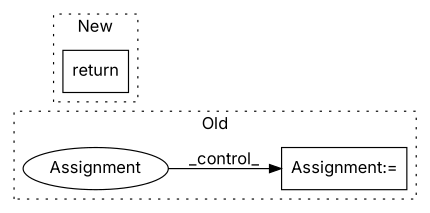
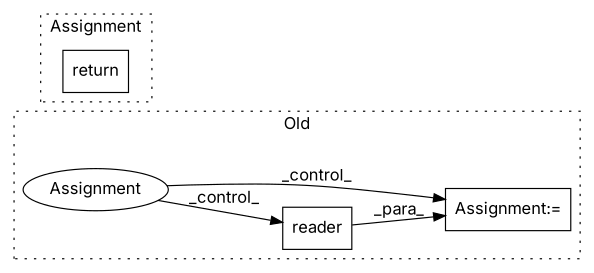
  digraph {
    fontname=Inter
    rankdir=LR
    node [fontname=Inter shape=box]
    edge [fontname=Inter]
+   n1 [a=32 l="7,1" label=reader s="2575,2591"]
    n2 [a=7 l=1 label="Assignment:=" s=2570]
    n3 [a=42 label=Assignment shape=ellipse]
    n4 [a=41 l=7 label=return s=5790]
    subgraph cluster_1 {
      label=Old
      style=dotted
+     n1
      n2
      n3
    }
    subgraph cluster_2 {
-     label=New
+     label=Assignment
      style=dotted
      n4
    }
+   n1 -> n2 [label=_para_]
+   n3 -> n1 [label=_control_]
    n3 -> n2 [label=_control_]
  }
